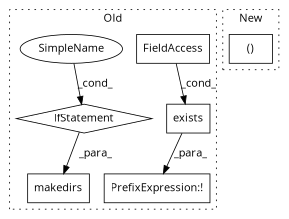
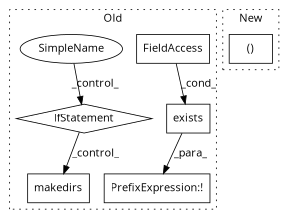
  digraph {
    fontname="Open Sans"
    node [a=32 fontname="Open Sans" shape=box]
    edge [fontname="Open Sans"]
    n1 [l="7,1" label=exists s="2106,2121"]
    n2 [a=25 l="4,2" label=IfStatement s="2093,2122" shape=diamond]
    n3 [a=22 l=7 label=FieldAccess s=2098]
    n4 [l="9,1" label=makedirs s="2139,2156"]
    n5 [a=38 l=1 label="PrefixExpression:!" s=2097]
    n6 [a=42 label=SimpleName shape=ellipse]
    n7 [a=106 l=197 label="()" s=2182]
    subgraph cluster_1 {
      label=Old
      style=dotted
      n1
      n2
      n3
      n4
      n5
      n6
    }
    subgraph cluster_2 {
      label=New
      style=dotted
      n7
    }
    n1 -> n5 [label=_para_]
-   n2 -> n4 [label=_para_]
+   n2 -> n4 [label=_control_]
    n3 -> n1 [label=_cond_]
-   n6 -> n2 [label=_cond_]
+   n6 -> n2 [label=_control_]
  }
